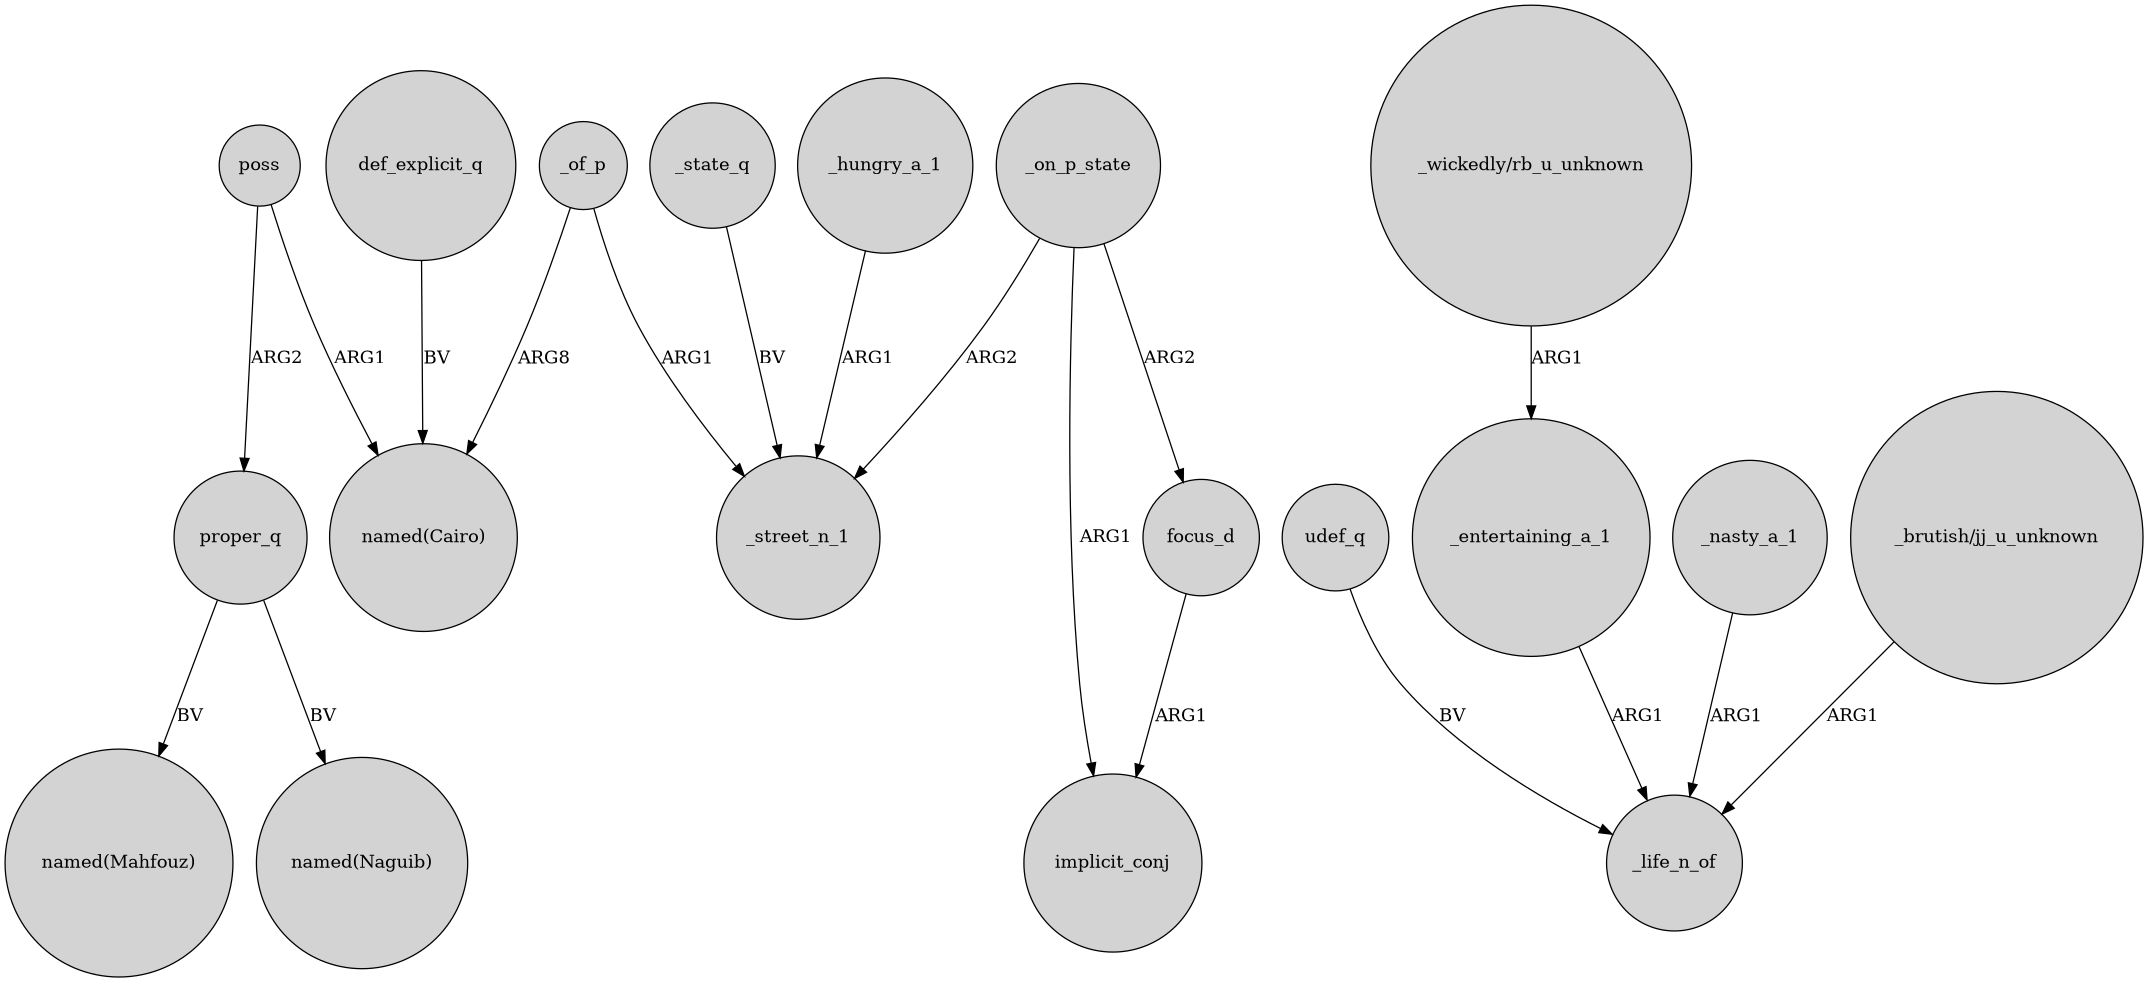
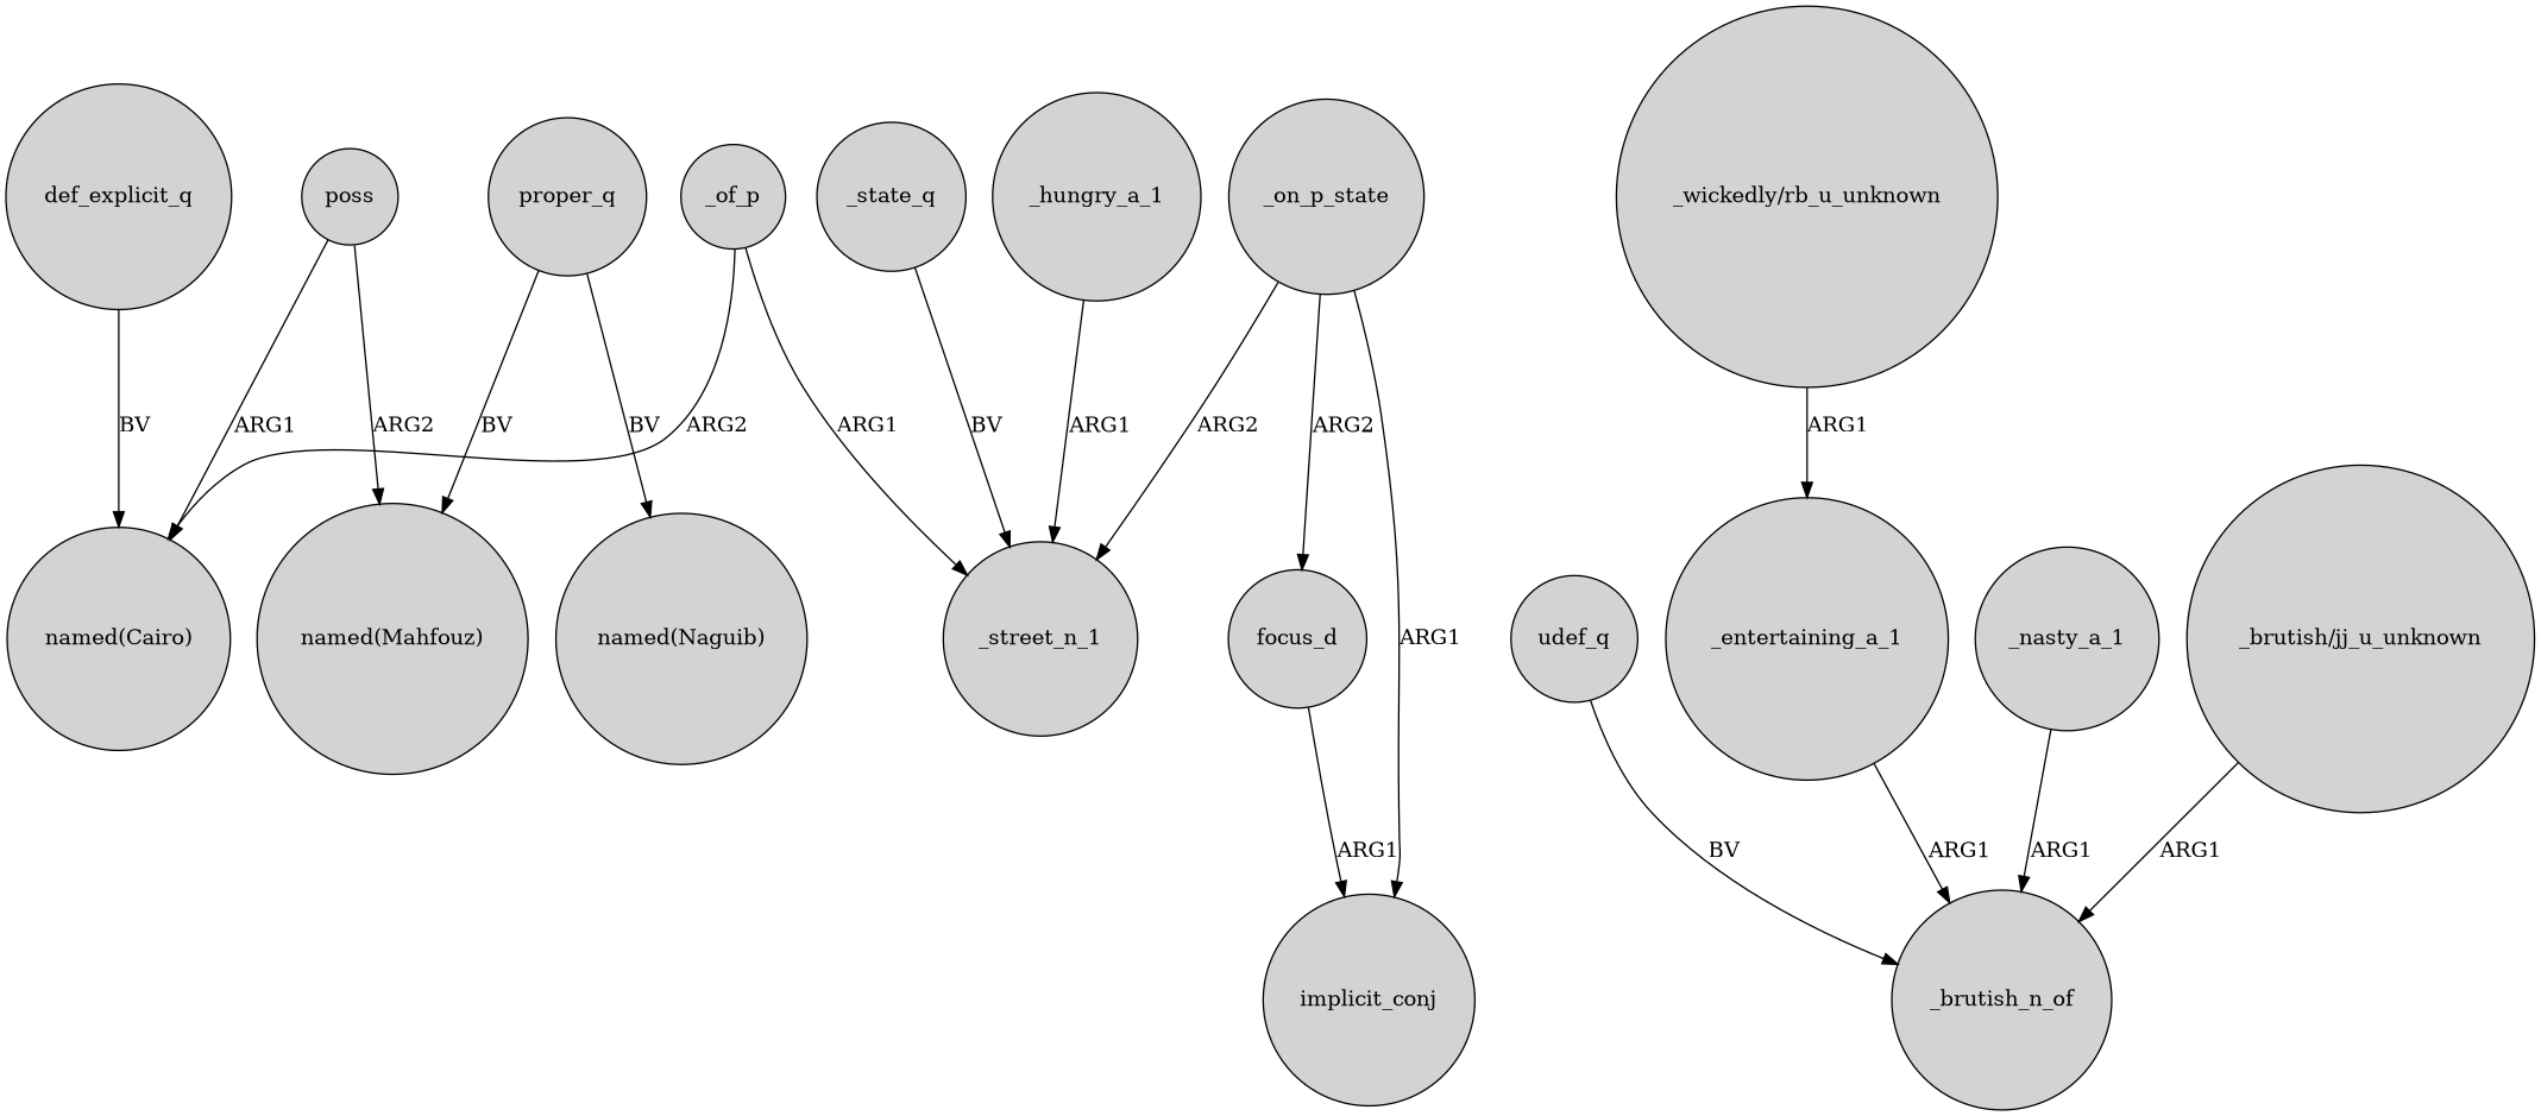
  digraph {
    node [shape=circle style=filled]
    poss
    "named(Cairo)"
    "named(Mahfouz)"
    focus_d
    implicit_conj
    _on_p_state
    _street_n_1
    udef_q
-   _life_n_of
+   _life_n_of [label=_brutish_n_of]
    _of_p
    def_explicit_q
    _entertaining_a_1
    "_wickedly/rb_u_unknown"
    n14 [label=_state_q]
    _nasty_a_1
    "_brutish/jj_u_unknown"
    _hungry_a_1
    proper_q
    "named(Naguib)"
    poss -> "named(Cairo)" [label=ARG1]
-   poss -> proper_q [label=ARG2]
+   poss -> "named(Mahfouz)" [label=ARG2]
    focus_d -> implicit_conj [label=ARG1]
    _on_p_state -> focus_d [label=ARG2]
    _on_p_state -> implicit_conj [label=ARG1]
    _on_p_state -> _street_n_1 [label=ARG2]
    udef_q -> _life_n_of [label=BV]
-   _of_p -> "named(Cairo)" [label=ARG8]
+   _of_p -> "named(Cairo)" [label=ARG2]
    _of_p -> _street_n_1 [label=ARG1]
    def_explicit_q -> "named(Cairo)" [label=BV]
    _entertaining_a_1 -> _life_n_of [label=ARG1]
    "_wickedly/rb_u_unknown" -> _entertaining_a_1 [label=ARG1]
    n14 -> _street_n_1 [label=BV]
    _nasty_a_1 -> _life_n_of [label=ARG1]
    "_brutish/jj_u_unknown" -> _life_n_of [label=ARG1]
    _hungry_a_1 -> _street_n_1 [label=ARG1]
    proper_q -> "named(Mahfouz)" [label=BV]
    proper_q -> "named(Naguib)" [label=BV]
  }
